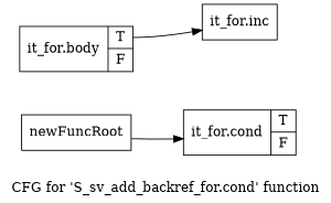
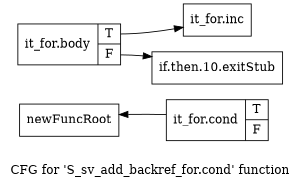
  digraph {
    label="CFG for 'S_sv_add_backref_for.cond' function"
    rankdir=LR
    node [shape=record]
    n1 [label="{newFuncRoot}"]
    n2 [label="{it_for.cond|{<s0>T|<s1>F}}"]
    n3 [label="{it_for.body|{<s0>T|<s1>F}}"]
+   n4 [label="{if.then.10.exitStub}"]
    n5 [label="{it_for.inc}"]
-   n1 -> n2
+   n2 -> n1
+   n3 -> n4 [tailport=s1]
    n3 -> n5 [tailport=s0]
  }
